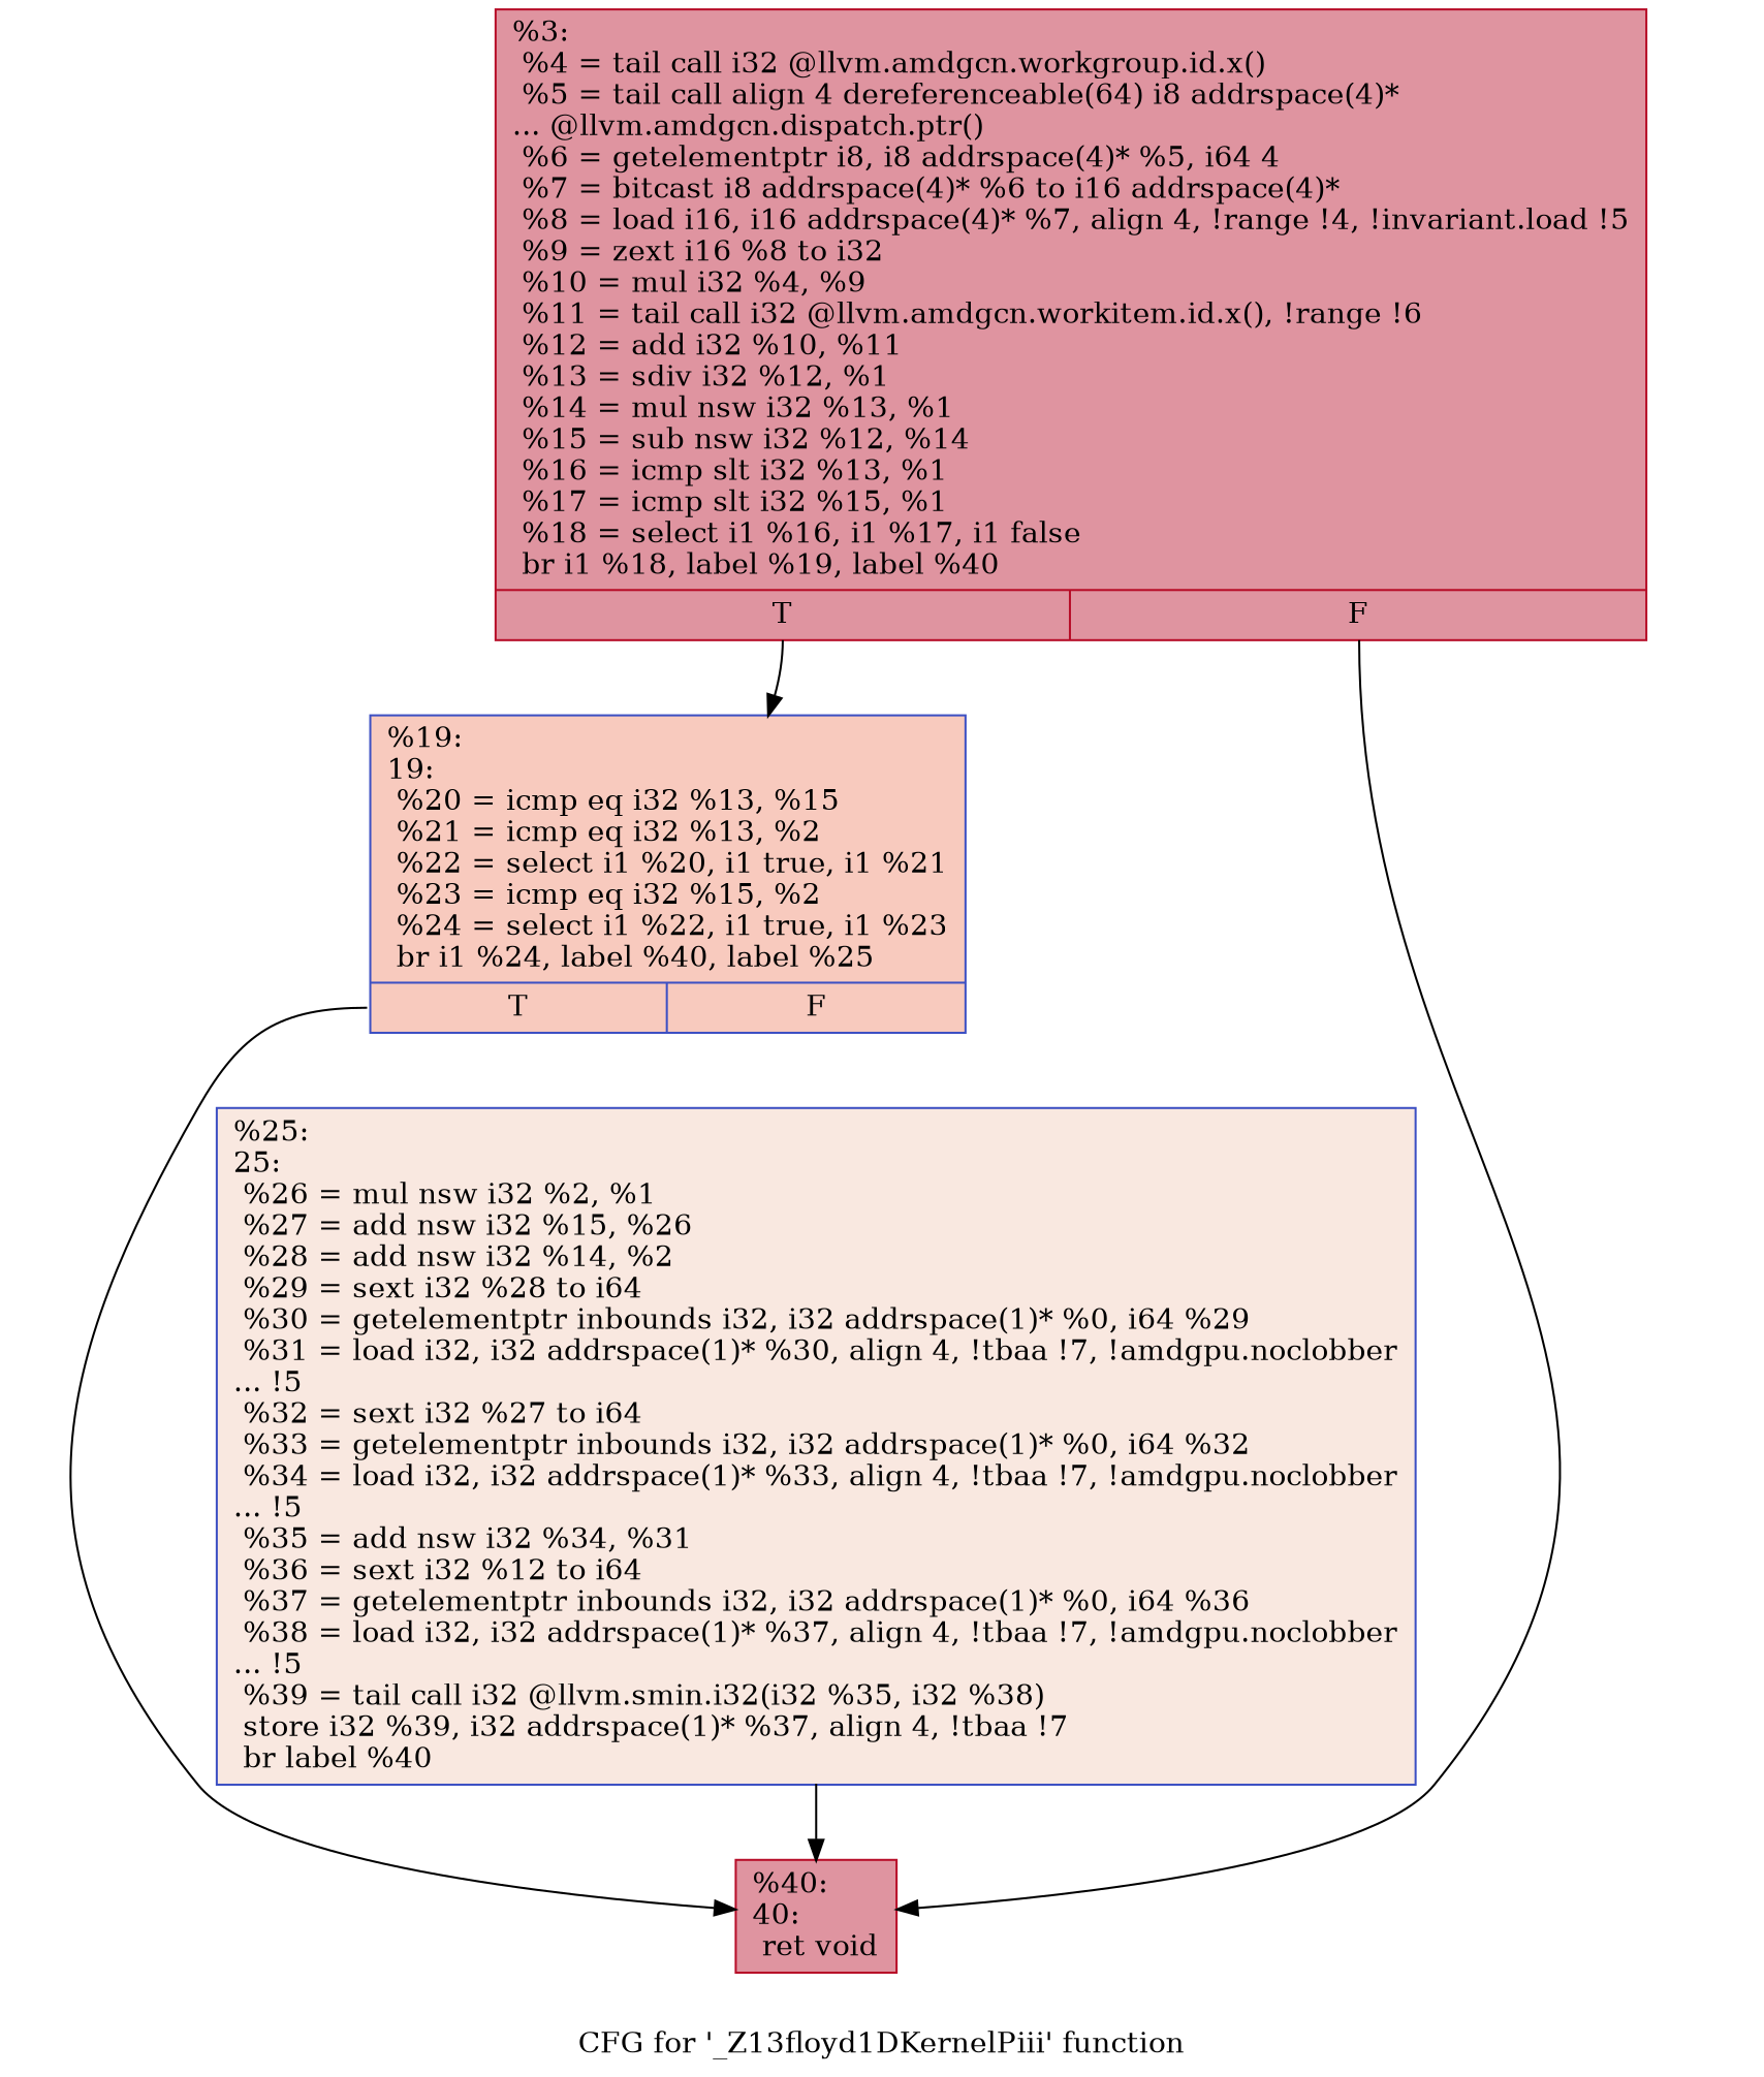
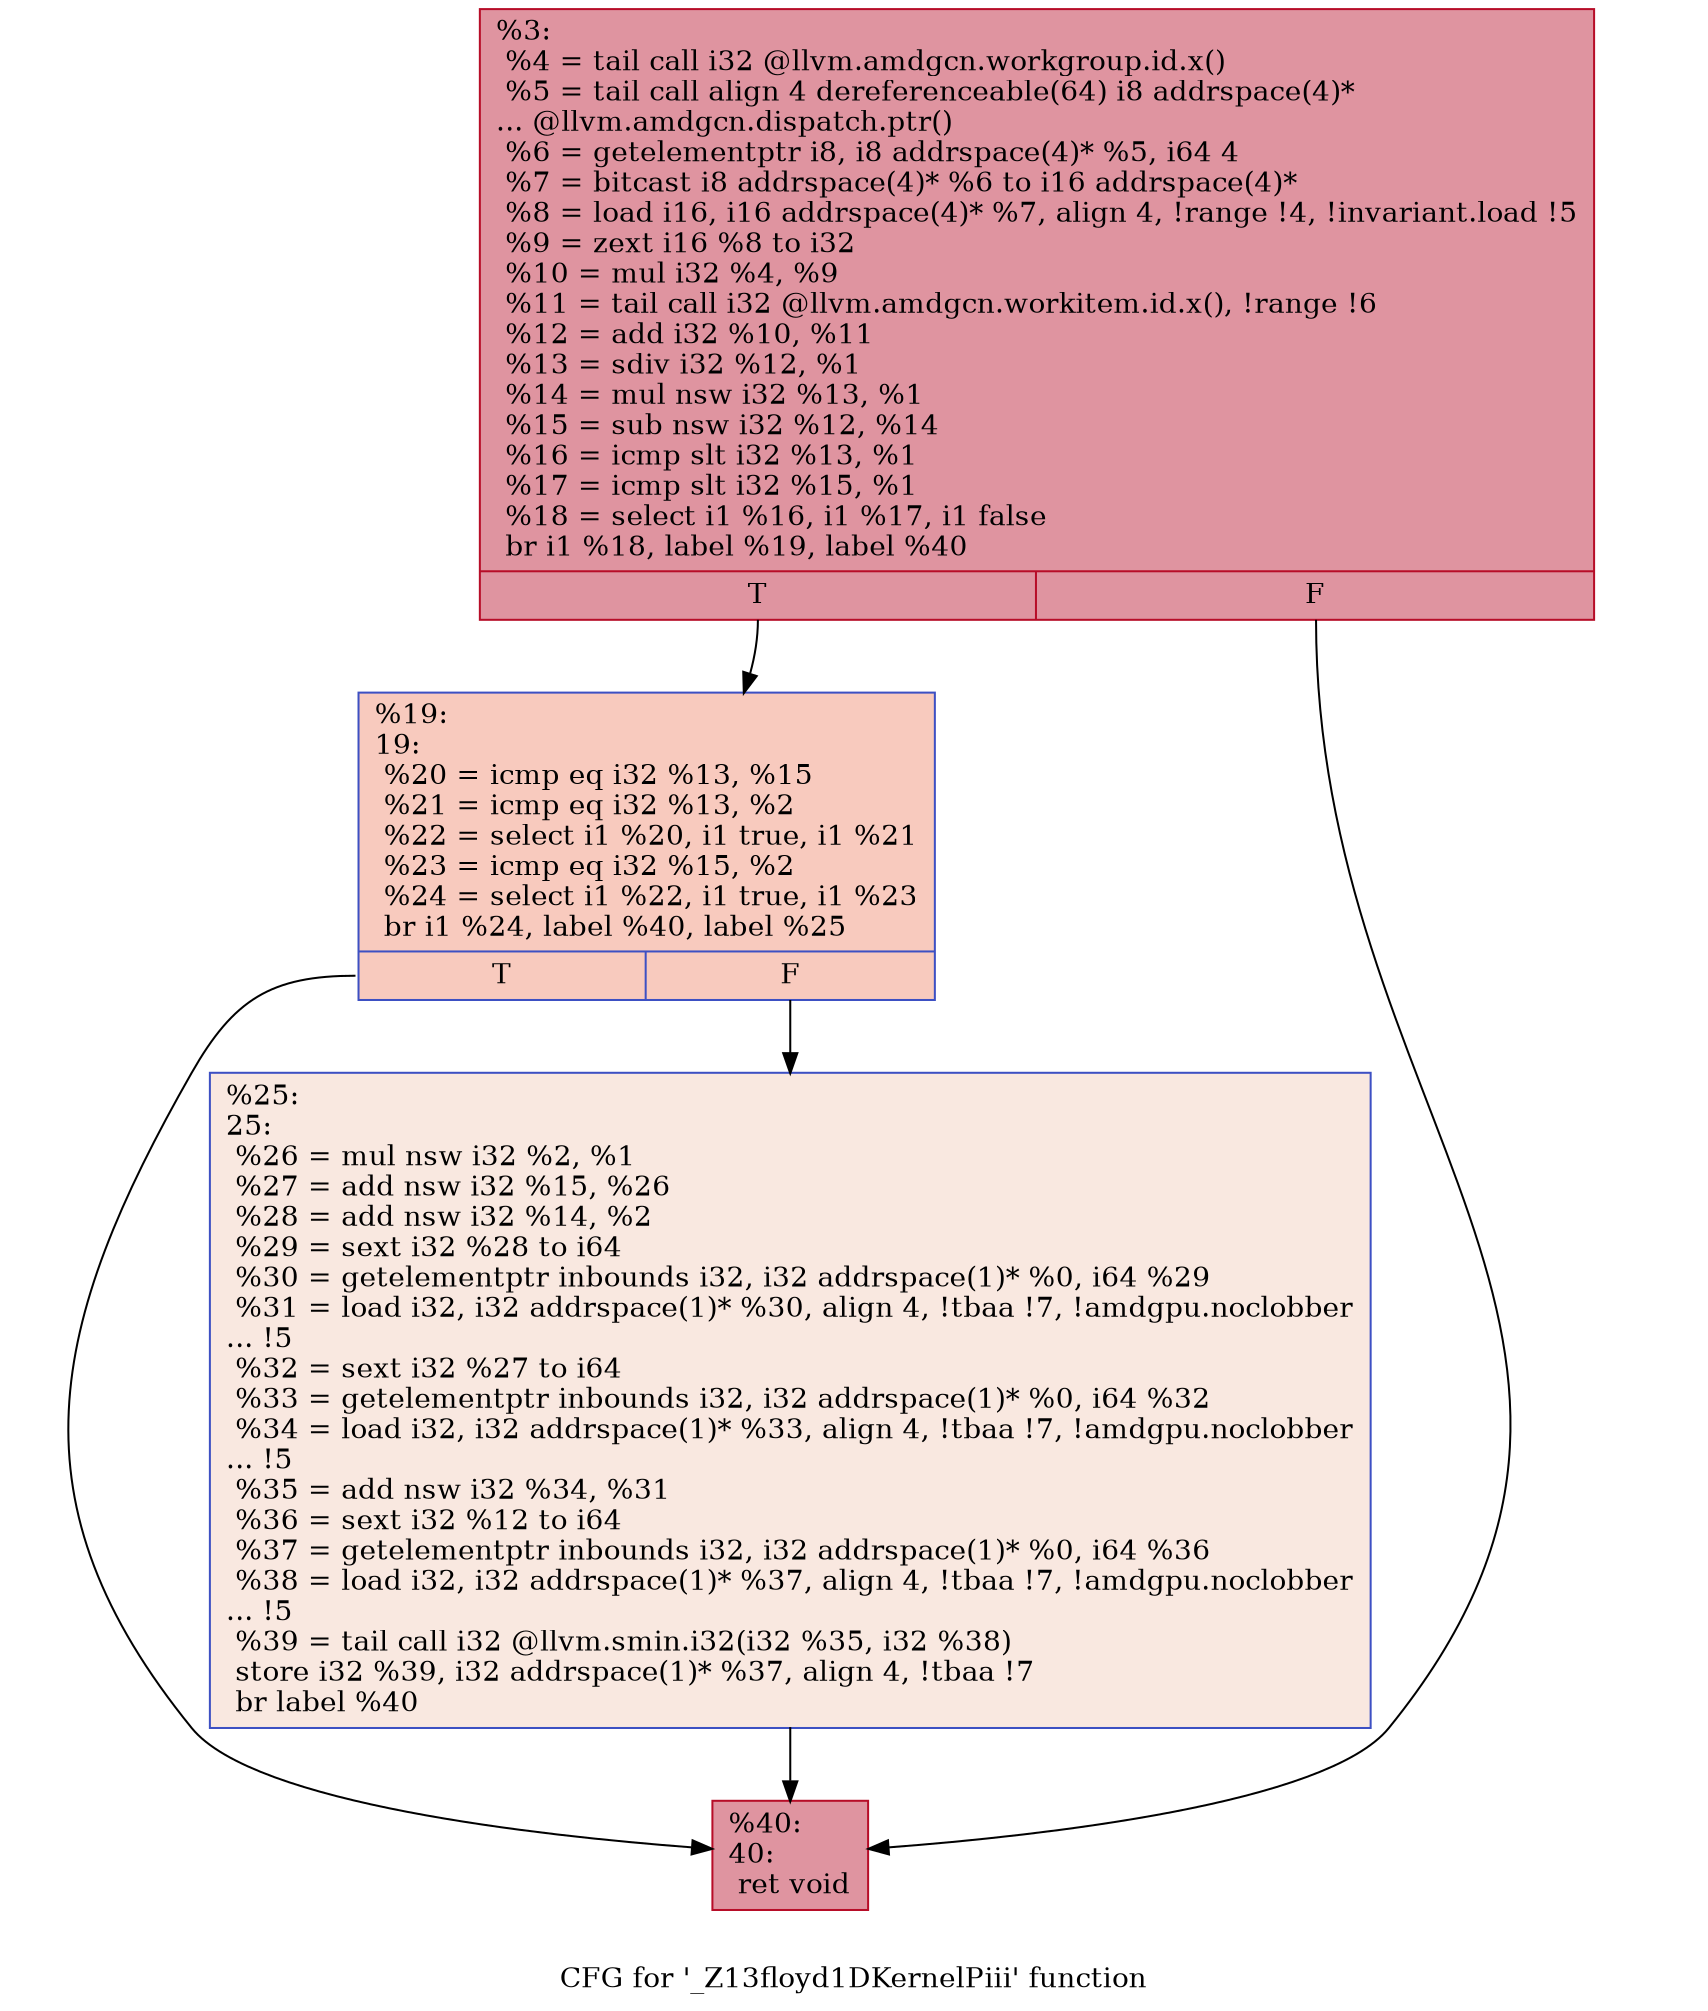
  digraph {
    label="CFG for '_Z13floyd1DKernelPiii' function"
    node [color="#b70d28ff" fillcolor="#b70d2870" shape=record style=filled]
    edge [tailport=s0]
    n1 [label="{%3:\l  %4 = tail call i32 @llvm.amdgcn.workgroup.id.x()\l  %5 = tail call align 4 dereferenceable(64) i8 addrspace(4)*\l... @llvm.amdgcn.dispatch.ptr()\l  %6 = getelementptr i8, i8 addrspace(4)* %5, i64 4\l  %7 = bitcast i8 addrspace(4)* %6 to i16 addrspace(4)*\l  %8 = load i16, i16 addrspace(4)* %7, align 4, !range !4, !invariant.load !5\l  %9 = zext i16 %8 to i32\l  %10 = mul i32 %4, %9\l  %11 = tail call i32 @llvm.amdgcn.workitem.id.x(), !range !6\l  %12 = add i32 %10, %11\l  %13 = sdiv i32 %12, %1\l  %14 = mul nsw i32 %13, %1\l  %15 = sub nsw i32 %12, %14\l  %16 = icmp slt i32 %13, %1\l  %17 = icmp slt i32 %15, %1\l  %18 = select i1 %16, i1 %17, i1 false\l  br i1 %18, label %19, label %40\l|{<s0>T|<s1>F}}"]
    n2 [color="#3d50c3ff" fillcolor="#ef886b70" label="{%19:\l19:                                               \l  %20 = icmp eq i32 %13, %15\l  %21 = icmp eq i32 %13, %2\l  %22 = select i1 %20, i1 true, i1 %21\l  %23 = icmp eq i32 %15, %2\l  %24 = select i1 %22, i1 true, i1 %23\l  br i1 %24, label %40, label %25\l|{<s0>T|<s1>F}}"]
    n3 [label="{%40:\l40:                                               \l  ret void\l}"]
    n4 [color="#3d50c3ff" fillcolor="#f1ccb870" label="{%25:\l25:                                               \l  %26 = mul nsw i32 %2, %1\l  %27 = add nsw i32 %15, %26\l  %28 = add nsw i32 %14, %2\l  %29 = sext i32 %28 to i64\l  %30 = getelementptr inbounds i32, i32 addrspace(1)* %0, i64 %29\l  %31 = load i32, i32 addrspace(1)* %30, align 4, !tbaa !7, !amdgpu.noclobber\l... !5\l  %32 = sext i32 %27 to i64\l  %33 = getelementptr inbounds i32, i32 addrspace(1)* %0, i64 %32\l  %34 = load i32, i32 addrspace(1)* %33, align 4, !tbaa !7, !amdgpu.noclobber\l... !5\l  %35 = add nsw i32 %34, %31\l  %36 = sext i32 %12 to i64\l  %37 = getelementptr inbounds i32, i32 addrspace(1)* %0, i64 %36\l  %38 = load i32, i32 addrspace(1)* %37, align 4, !tbaa !7, !amdgpu.noclobber\l... !5\l  %39 = tail call i32 @llvm.smin.i32(i32 %35, i32 %38)\l  store i32 %39, i32 addrspace(1)* %37, align 4, !tbaa !7\l  br label %40\l}"]
    n1 -> n2
    n1 -> n3 [tailport=s1]
    n2 -> n3
+   n2 -> n4 [tailport=s1]
    n4 -> n3 [tailport=""]
  }
